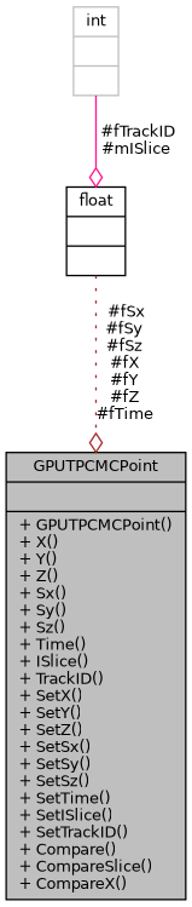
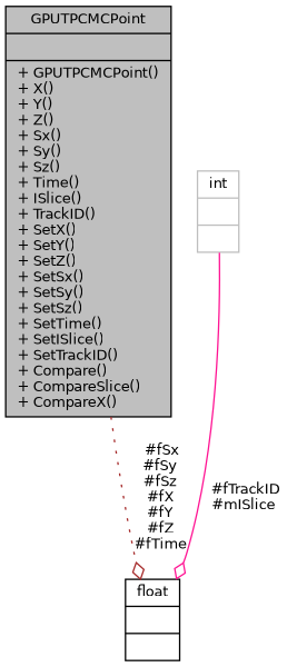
  digraph {
    node [color=black fontname=Helvetica fontsize=10 shape=record]
    edge [arrowhead=odiamond fontname=Helvetica fontsize=10 labelfontname=Helvetica labelfontsize=10]
    n1 [fillcolor=grey75 fontcolor=black height=0.2 label="{GPUTPCMCPoint\n||+ GPUTPCMCPoint()\l+ X()\l+ Y()\l+ Z()\l+ Sx()\l+ Sy()\l+ Sz()\l+ Time()\l+ ISlice()\l+ TrackID()\l+ SetX()\l+ SetY()\l+ SetZ()\l+ SetSx()\l+ SetSy()\l+ SetSz()\l+ SetTime()\l+ SetISlice()\l+ SetTrackID()\l+ Compare()\l+ CompareSlice()\l+ CompareX()\l}" style=filled width=0.4]
    n2 [height=0.2 label="{float\n||}" width=0.4]
    n3 [color=grey75 height=0.2 label="{int\n||}" width=0.4]
-   n2 -> n1 [color=brown label=" #fSx\n#fSy\n#fSz\n#fX\n#fY\n#fZ\n#fTime" style=dotted]
+   n1 -> n2 [color=brown label=" #fSx\n#fSy\n#fSz\n#fX\n#fY\n#fZ\n#fTime" style=dotted]
    n3 -> n2 [color=deeppink label=" #fTrackID\n#mISlice" style=solid]
  }
